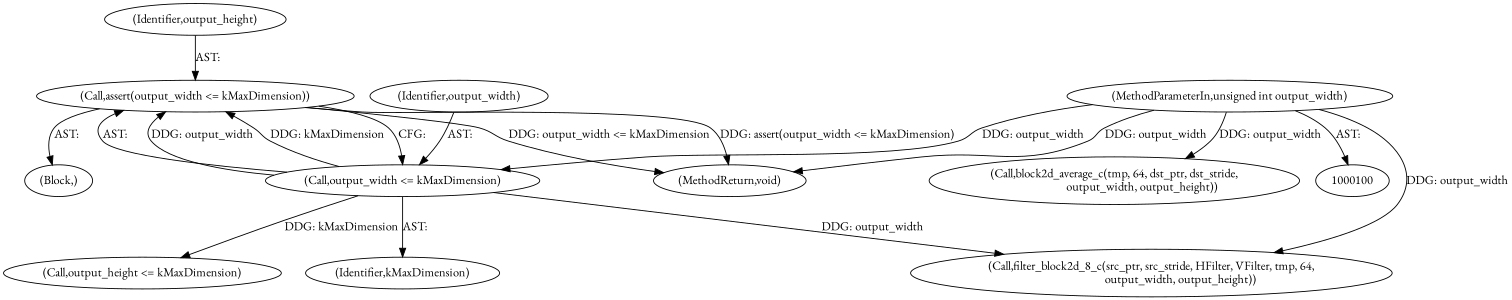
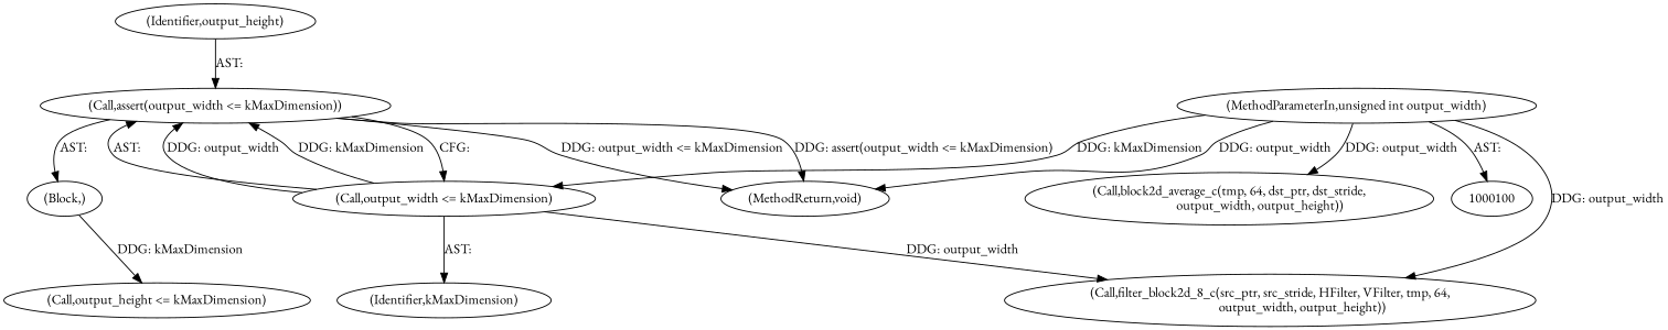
  digraph {
    fontname="EB Garamond"
    node [fontname="EB Garamond"]
    edge [fontname="EB Garamond"]
    n1 [label="(Call,assert(output_width <= kMaxDimension))"]
    n2 [label="(Call,output_width <= kMaxDimension)"]
    n3 [label="(Block,)"]
    n4 [label="(MethodReturn,void)"]
    n5 [label="(Identifier,kMaxDimension)"]
    n6 [label="(Call,filter_block2d_8_c(src_ptr, src_stride, HFilter, VFilter, tmp, 64,\n                      output_width, output_height))"]
    n7 [label="(Call,output_height <= kMaxDimension)"]
    n8 [label="(MethodParameterIn,unsigned int output_width)"]
    n9 [label="(Call,block2d_average_c(tmp, 64, dst_ptr, dst_stride,\n                     output_width, output_height))"]
    1000100
    n11 [label="(Identifier,output_height)"]
-   n12 [label="(Identifier,output_width)"]
    n1 -> n2 [label="CFG: "]
    n1 -> n3 [label="AST: "]
    n1 -> n4 [label="DDG: output_width <= kMaxDimension"]
    n1 -> n4 [label="DDG: assert(output_width <= kMaxDimension)"]
    n2 -> n1 [label="AST: "]
    n2 -> n1 [label="DDG: output_width"]
    n2 -> n1 [label="DDG: kMaxDimension"]
    n2 -> n5 [label="AST: "]
    n2 -> n6 [label="DDG: output_width"]
-   n2 -> n7 [label="DDG: kMaxDimension"]
-   n8 -> n2 [label="DDG: output_width"]
+   n3 -> n7 [label="DDG: kMaxDimension"]
+   n8 -> n2 [label="DDG: kMaxDimension"]
    n8 -> n4 [label="DDG: output_width"]
    n8 -> n6 [label="DDG: output_width"]
    n8 -> n9 [label="DDG: output_width"]
    n8 -> 1000100 [label="AST: "]
    n11 -> n1 [label="AST: "]
-   n12 -> n2 [label="AST: "]
  }
